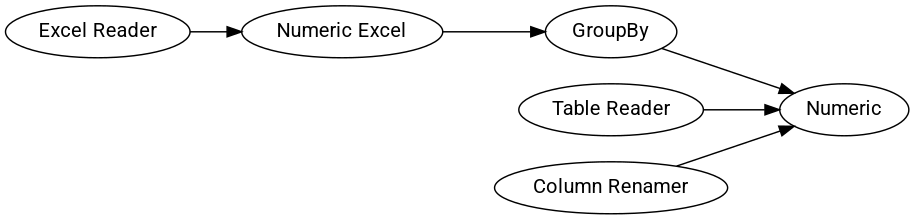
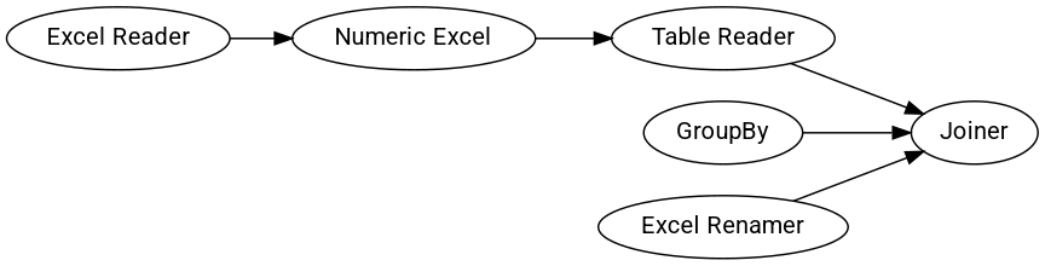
  digraph {
    fontname=Roboto
    rankdir=LR
    node [fontname=Roboto]
    edge [fontname=Roboto]
    n1 [label="Excel Reader"]
    n2 [label="Numeric Excel"]
    n3 [label=GroupBy]
-   n4 [label=Numeric]
+   n4 [label=Joiner]
    n5 [label="Table Reader"]
-   n6 [label="Column Renamer"]
+   n6 [label="Excel Renamer"]
    n1 -> n2
-   n2 -> n3
+   n2 -> n5
    n3 -> n4
    n5 -> n4
    n6 -> n4
  }
